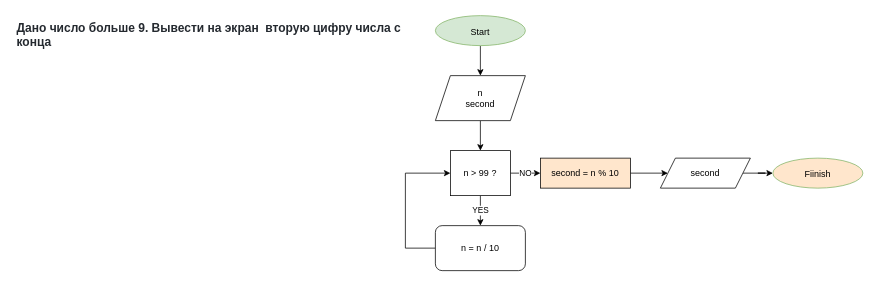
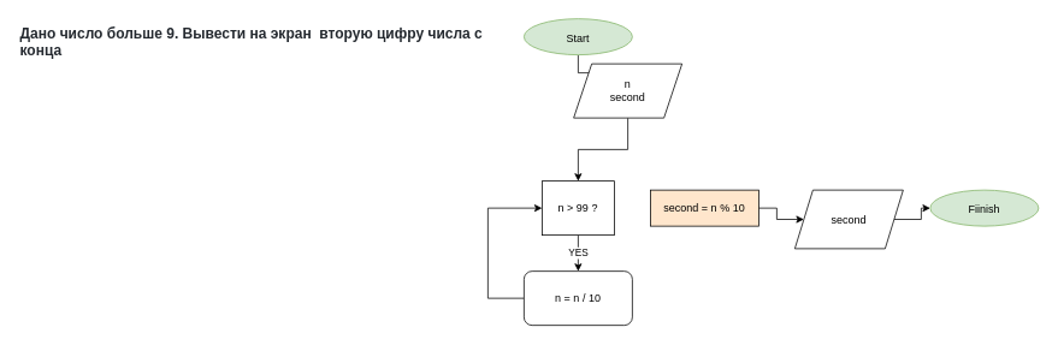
  <mxCell id="0" />
  <mxCell id="1" parent="0" />
  <mxCell id="2" value="&lt;b id=&quot;docs-internal-guid-b2a9340e-7fff-cd89-5b8f-10288ac25267&quot; style=&quot;font-weight:normal;&quot;&gt;&lt;span style=&quot;font-size: 12pt; font-family: Arial; color: rgb(36, 41, 47); background-color: transparent; font-weight: 700; font-style: normal; font-variant: normal; text-decoration: none; vertical-align: baseline;&quot;&gt;Дано число больше 9. Вывести на экран&amp;nbsp; вторую цифру числа с конца&lt;/span&gt;&lt;/b&gt;" style="text;whiteSpace=wrap;html=1;" vertex="1" parent="1"><mxGeometry width="550" height="50" as="geometry" x="20" y="20" /></mxCell>
  <mxCell id="3" style="edgeStyle=orthogonalEdgeStyle;rounded=0;orthogonalLoop=1;jettySize=auto;html=1;exitX=0.5;exitY=1;exitDx=0;exitDy=0;entryX=0.5;entryY=0;entryDx=0;entryDy=0;" edge="1" parent="1" source="4" target="6"><mxGeometry relative="1" as="geometry" /></mxCell>
  <mxCell id="4" value="&lt;font style=&quot;font-size: 12px;&quot;&gt;Start&lt;/font&gt;" style="ellipse;whiteSpace=wrap;html=1;fontSize=16;fillColor=#d5e8d4;strokeColor=#82b366;" vertex="1" parent="1"><mxGeometry x="580" width="120" height="40" as="geometry" y="20" /></mxCell>
  <mxCell id="5" style="edgeStyle=orthogonalEdgeStyle;rounded=0;orthogonalLoop=1;jettySize=auto;html=1;exitX=0.5;exitY=1;exitDx=0;exitDy=0;entryX=0.5;entryY=0;entryDx=0;entryDy=0;" edge="1" parent="1" source="6" target="9"><mxGeometry relative="1" as="geometry" /></mxCell>
- <mxCell id="6" value="n&lt;br&gt;second" style="shape=parallelogram;perimeter=parallelogramPerimeter;whiteSpace=wrap;html=1;fixedSize=1;" vertex="1" parent="1"><mxGeometry x="580" y="100" width="120" height="60" as="geometry" /></mxCell>
+ <mxCell id="6" value="n&lt;br&gt;second" style="shape=parallelogram;perimeter=parallelogramPerimeter;whiteSpace=wrap;html=1;fixedSize=1;" vertex="1" parent="1"><mxGeometry x="635" y="70" width="120" height="60" as="geometry" /></mxCell>
  <mxCell id="7" value="YES" style="edgeStyle=orthogonalEdgeStyle;rounded=0;orthogonalLoop=1;jettySize=auto;html=1;exitX=0.5;exitY=1;exitDx=0;exitDy=0;entryX=0.5;entryY=0;entryDx=0;entryDy=0;" edge="1" parent="1" source="9" target="11"><mxGeometry relative="1" as="geometry" /></mxCell>
- <mxCell id="8" value="NO" style="edgeStyle=orthogonalEdgeStyle;rounded=0;orthogonalLoop=1;jettySize=auto;html=1;exitX=1;exitY=0.5;exitDx=0;exitDy=0;entryX=0;entryY=0.5;entryDx=0;entryDy=0;" edge="1" parent="1" source="9" target="13"><mxGeometry relative="1" as="geometry" /></mxCell>
  <mxCell id="9" value="n &amp;gt; 99 ?" style="whiteSpace=wrap;html=1;rounded=0;" vertex="1" parent="1"><mxGeometry x="600" y="200" width="80" height="60" as="geometry" /></mxCell>
  <mxCell id="10" style="edgeStyle=orthogonalEdgeStyle;rounded=0;orthogonalLoop=1;jettySize=auto;html=1;exitX=0;exitY=0.5;exitDx=0;exitDy=0;entryX=0;entryY=0.5;entryDx=0;entryDy=0;" edge="1" parent="1" source="11" target="9"><mxGeometry relative="1" as="geometry"><Array as="points"><mxPoint x="540" y="330" /><mxPoint x="540" y="230" /></Array></mxGeometry></mxCell>
  <mxCell id="11" value="n = n / 10" style="whiteSpace=wrap;html=1;rounded=1;" vertex="1" parent="1"><mxGeometry x="580" y="300" width="120" height="60" as="geometry" /></mxCell>
  <mxCell id="12" style="edgeStyle=orthogonalEdgeStyle;rounded=0;orthogonalLoop=1;jettySize=auto;html=1;exitX=1;exitY=0.5;exitDx=0;exitDy=0;entryX=0;entryY=0.5;entryDx=0;entryDy=0;" edge="1" parent="1" source="13" target="15"><mxGeometry relative="1" as="geometry" /></mxCell>
  <mxCell id="13" value="second = n % 10" style="rounded=0;whiteSpace=wrap;html=1;fillColor=#ffe6cc;" vertex="1" parent="1"><mxGeometry x="720" y="210" width="120" height="40" as="geometry" /></mxCell>
  <mxCell id="14" style="edgeStyle=orthogonalEdgeStyle;rounded=0;orthogonalLoop=1;jettySize=auto;html=1;exitX=1;exitY=0.5;exitDx=0;exitDy=0;entryX=0;entryY=0.5;entryDx=0;entryDy=0;" edge="1" parent="1" source="15" target="16"><mxGeometry relative="1" as="geometry" /></mxCell>
- <mxCell id="15" value="second" style="shape=parallelogram;perimeter=parallelogramPerimeter;whiteSpace=wrap;html=1;fixedSize=1;" vertex="1" parent="1"><mxGeometry x="880" y="210" width="120" height="40" as="geometry" /></mxCell>
- <mxCell id="16" value="&lt;font style=&quot;font-size: 12px;&quot;&gt;Fiinish&lt;/font&gt;" style="ellipse;whiteSpace=wrap;html=1;fontSize=16;fillColor=#ffe6cc;strokeColor=#82b366;" vertex="1" parent="1"><mxGeometry x="1030" y="210" width="120" height="40" as="geometry" /></mxCell>
+ <mxCell id="15" value="second" style="shape=parallelogram;perimeter=parallelogramPerimeter;whiteSpace=wrap;html=1;fixedSize=1;" vertex="1" parent="1"><mxGeometry x="880" y="210" width="120" height="65" as="geometry" /></mxCell>
+ <mxCell id="16" value="&lt;font style=&quot;font-size: 12px;&quot;&gt;Fiinish&lt;/font&gt;" style="ellipse;whiteSpace=wrap;html=1;fontSize=16;fillColor=#d5e8d4;strokeColor=#82b366;" vertex="1" parent="1"><mxGeometry x="1030" y="210" width="120" height="40" as="geometry" /></mxCell>
